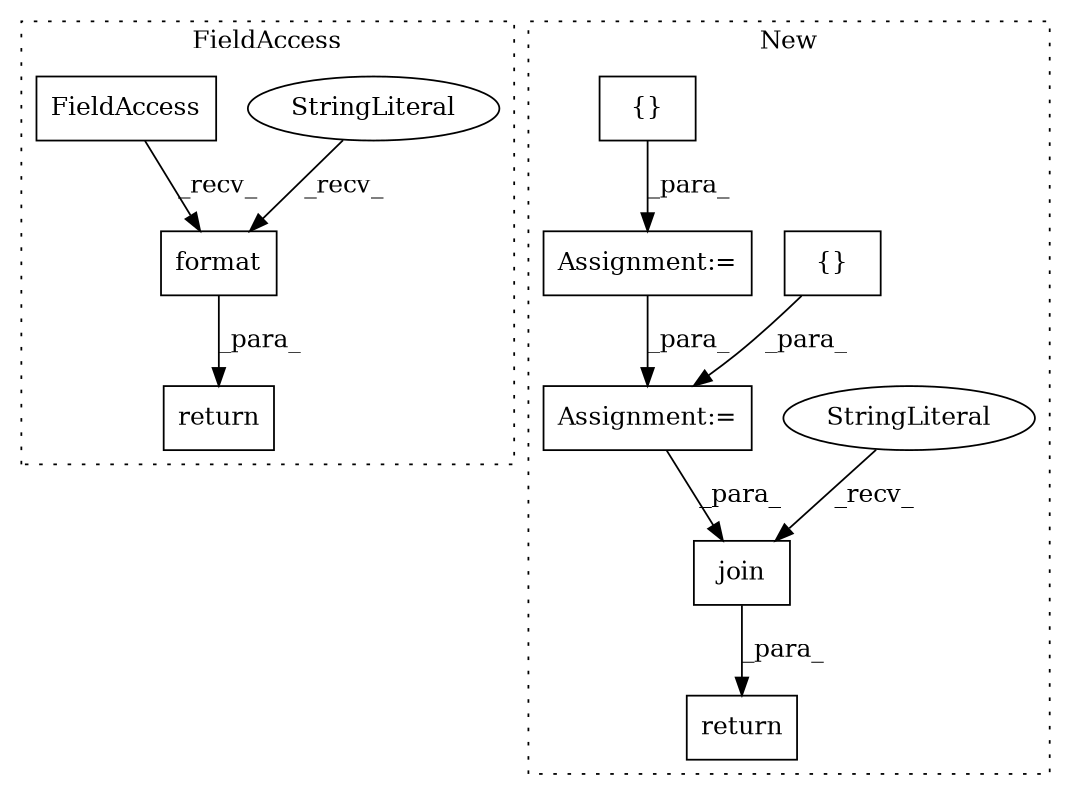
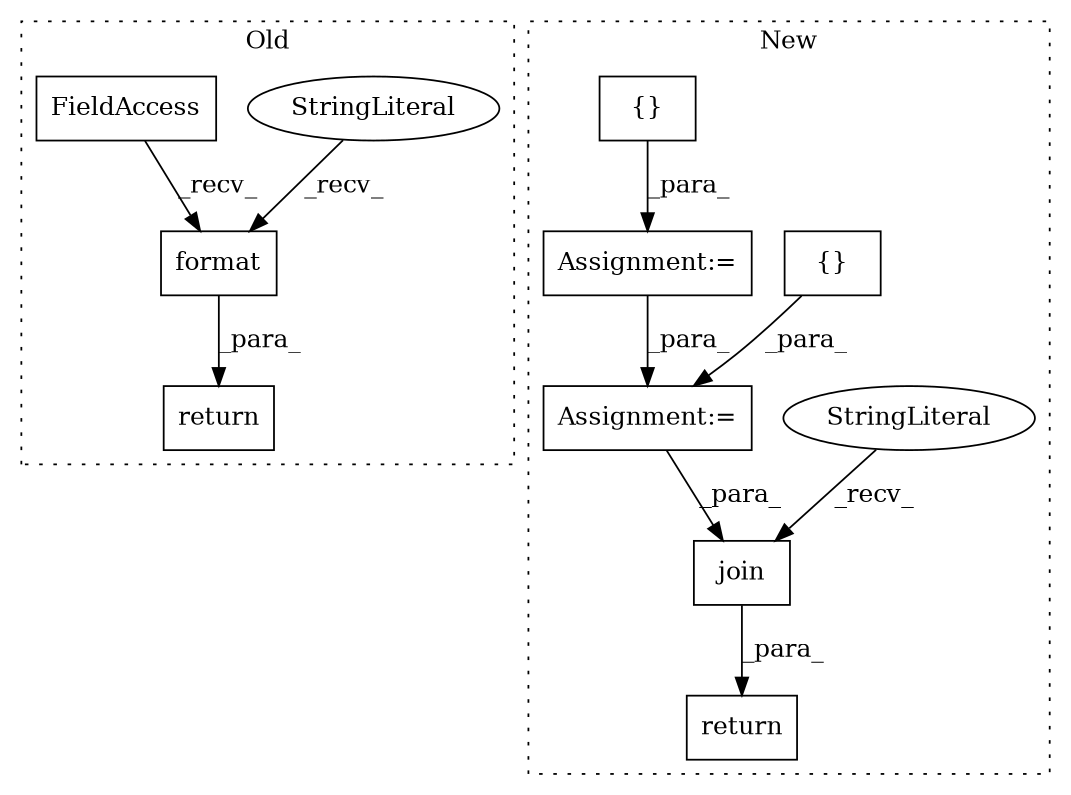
  digraph {
    node [a=41 l=7 shape=box]
    n1 [label=return s=5455]
    n2 [a=32 l="7,1" label=format s="5320,5349"]
    n3 [a=45 l=46 label=StringLiteral s=5273 shape=ellipse]
    n4 [a=22 l=8 label=FieldAccess s=5327]
    n5 [a=32 l="5,1" label=join s="5093,5102"]
    n6 [a=7 l=2 label="Assignment:=" s=4950]
    n7 [label=return s=5081]
    n8 [a=45 l=4 label=StringLiteral s=5088 shape=ellipse]
    n9 [a=4 l="1,1" label="{}" s="5036,5074"]
    n10 [a=7 l=2 label="Assignment:=" s=5022]
    n11 [a=4 l="1,1" label="{}" s="4866,4939"]
    subgraph cluster_1 {
-     label=FieldAccess
+     label=Old
      style=dotted
      n1
      n2
      n3
      n4
    }
    subgraph cluster_2 {
      label=New
      style=dotted
      n5
      n6
      n7
      n8
      n9
      n10
      n11
    }
    n2 -> n1 [label=_para_]
    n3 -> n2 [label=_recv_]
    n4 -> n2 [label=_recv_]
    n5 -> n7 [label=_para_]
    n6 -> n10 [label=_para_]
    n8 -> n5 [label=_recv_]
    n9 -> n10 [label=_para_]
    n10 -> n5 [label=_para_]
    n11 -> n6 [label=_para_]
  }
